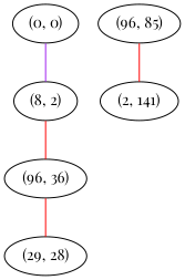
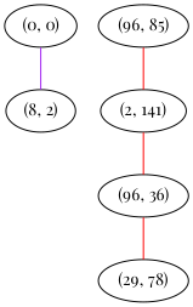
  graph {
    fontname="Playfair Display"
    node [fontname="Playfair Display"]
    edge [color=red fontname="Playfair Display" weight=1]
    "(0, 0)"
    "(8, 2)"
    n3 [label="(96, 36)"]
    "(96, 85)"
    "(2, 141)"
-   "(29, 78)" [label="(29, 28)"]
+   "(29, 78)"
    "(0, 0)" -- "(8, 2)" [color=purple weight=4]
-   "(8, 2)" -- n3
+   "(2, 141)" -- n3
    n3 -- "(29, 78)"
    "(96, 85)" -- "(2, 141)"
  }
